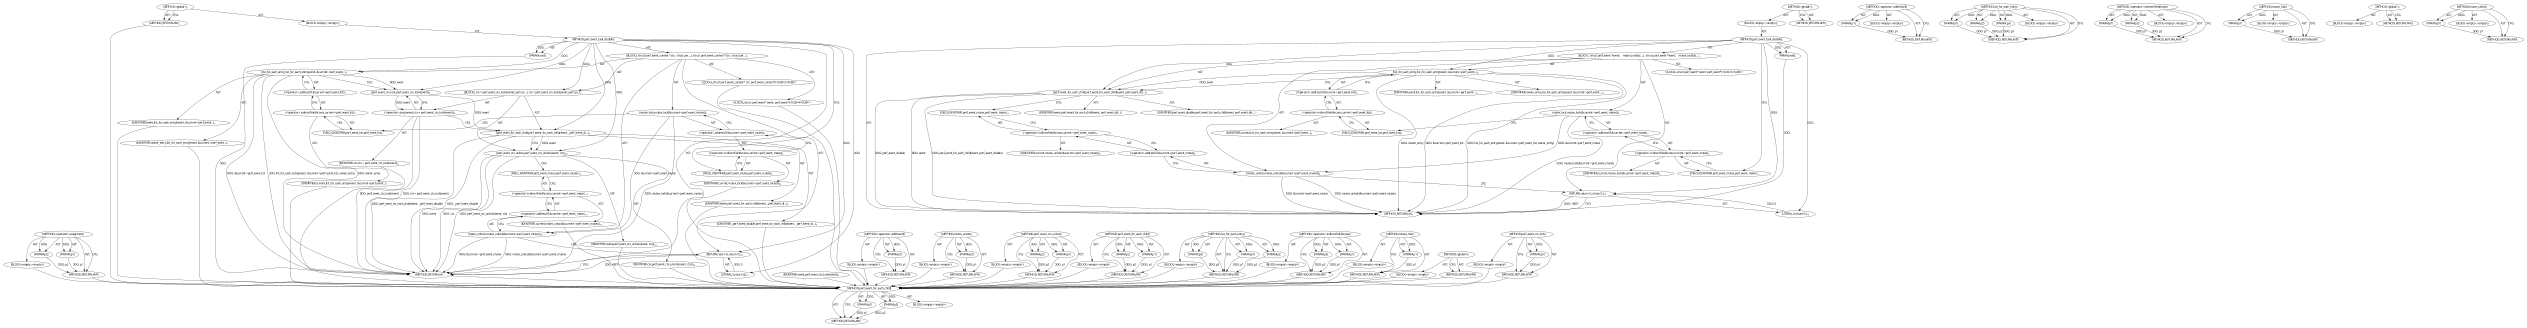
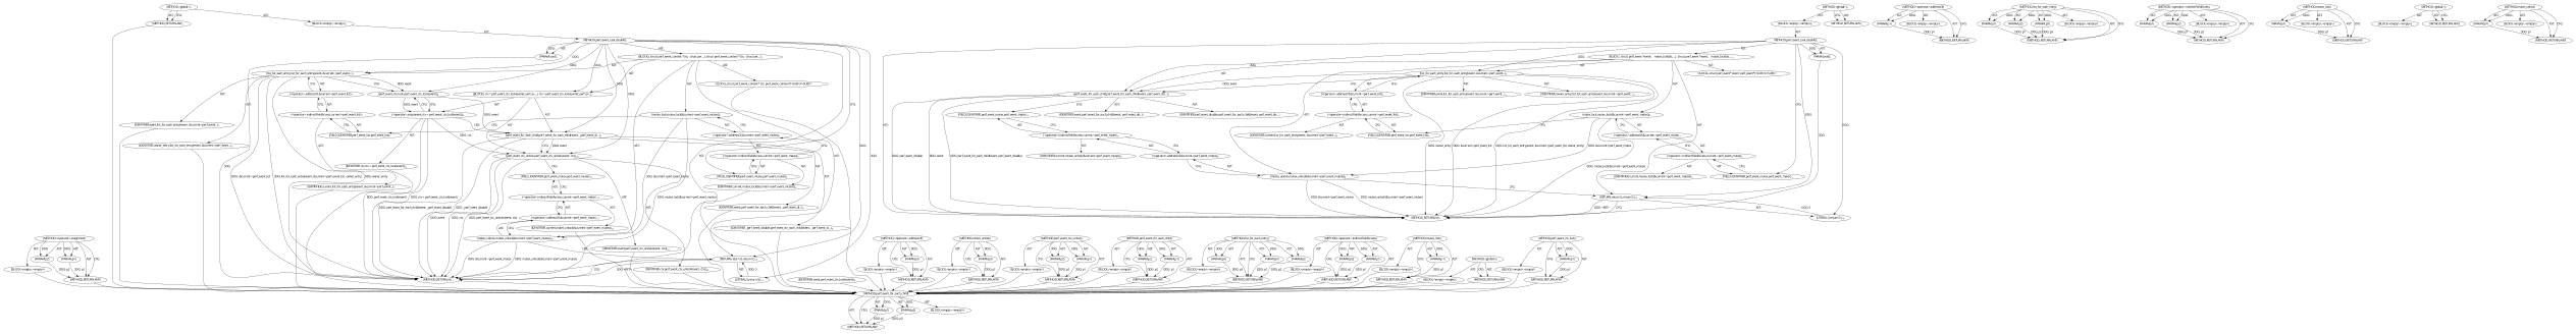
  digraph {
    fontname="Open Sans"
    node [fontname="Open Sans"]
    edge [fontname="Open Sans"]
    n1 [label=<(METHOD,perf_event_for_each_child)>]
    n2 [label=<(PARAM,p1)>]
    n3 [label=<(PARAM,p2)>]
    n4 [label=<(BLOCK,&lt;empty&gt;,&lt;empty&gt;)>]
    n5 [label=<(METHOD_RETURN,ANY)>]
    n6 [label=<(METHOD,&lt;global&gt;)<SUB>1</SUB>>]
    n7 [label=<(BLOCK,&lt;empty&gt;,&lt;empty&gt;)<SUB>1</SUB>>]
    n8 [label=<(METHOD_RETURN,ANY)<SUB>1</SUB>>]
    n9 [label=<(METHOD,perf_event_task_disable)<SUB>1</SUB>>]
    n10 [label=<(PARAM,void)<SUB>1</SUB>>]
    n11 [label=<(BLOCK,{  	struct perf_event *event;    	mutex_lock(&amp;c...,{  	struct perf_event *event;    	mutex_lock(&amp;c...)<SUB>2</SUB>>]
    n12 [label=<(FIELD_IDENTIFIER,perf_event_mutex,perf_event_mutex)<SUB>5</SUB>>]
    n13 [label=<(list_for_each_entry,list_for_each_entry(event, &amp;current-&gt;perf_event...)<SUB>6</SUB>>]
    n14 [label=<(perf_event_for_each_child,perf_event_for_each_child(event, perf_event_dis...)<SUB>7</SUB>>]
    n15 [label=<(RETURN,return 0;,return 0;)<SUB>10</SUB>>]
    n16 [label=<(LITERAL,0,return 0;)<SUB>10</SUB>>]
    n17 [label=<(METHOD_RETURN,int)<SUB>1</SUB>>]
    n18 [label="<(LOCAL,struct perf_event* event: perf_event*)<SUB>3</SUB>>"]
    n19 [label=<(mutex_lock,mutex_lock(&amp;current-&gt;perf_event_mutex))<SUB>5</SUB>>]
    n20 [label=<(mutex_unlock,mutex_unlock(&amp;current-&gt;perf_event_mutex))<SUB>8</SUB>>]
    n21 [label=<(&lt;operator&gt;.indirectFieldAccess,current-&gt;perf_event_mutex)<SUB>5</SUB>>]
    n22 [label=<(IDENTIFIER,event,list_for_each_entry(event, &amp;current-&gt;perf_event...)<SUB>6</SUB>>]
    n23 [label=<(&lt;operator&gt;.addressOf,&amp;current-&gt;perf_event_list)<SUB>6</SUB>>]
    n24 [label=<(IDENTIFIER,owner_entry,list_for_each_entry(event, &amp;current-&gt;perf_event...)<SUB>6</SUB>>]
    n25 [label=<(IDENTIFIER,event,perf_event_for_each_child(event, perf_event_dis...)<SUB>7</SUB>>]
    n26 [label=<(IDENTIFIER,perf_event_disable,perf_event_for_each_child(event, perf_event_dis...)<SUB>7</SUB>>]
    n27 [label=<(FIELD_IDENTIFIER,perf_event_mutex,perf_event_mutex)<SUB>8</SUB>>]
    n28 [label=<(&lt;operator&gt;.addressOf,&amp;current-&gt;perf_event_mutex)<SUB>5</SUB>>]
    n29 [label=<(FIELD_IDENTIFIER,perf_event_list,perf_event_list)<SUB>6</SUB>>]
    n30 [label=<(&lt;operator&gt;.addressOf,&amp;current-&gt;perf_event_mutex)<SUB>8</SUB>>]
    n31 [label=<(&lt;operator&gt;.indirectFieldAccess,current-&gt;perf_event_list)<SUB>6</SUB>>]
    n32 [label=<(IDENTIFIER,current,mutex_lock(&amp;current-&gt;perf_event_mutex))<SUB>5</SUB>>]
    n33 [label=<(IDENTIFIER,current,list_for_each_entry(event, &amp;current-&gt;perf_event...)<SUB>6</SUB>>]
    n34 [label=<(&lt;operator&gt;.indirectFieldAccess,current-&gt;perf_event_mutex)<SUB>8</SUB>>]
    n35 [label=<(IDENTIFIER,current,mutex_unlock(&amp;current-&gt;perf_event_mutex))<SUB>8</SUB>>]
    n36 [label=<(METHOD,&lt;operator&gt;.addressOf)>]
    n37 [label=<(PARAM,p1)>]
    n38 [label=<(BLOCK,&lt;empty&gt;,&lt;empty&gt;)>]
    n39 [label=<(METHOD_RETURN,ANY)>]
    n40 [label=<(METHOD,list_for_each_entry)>]
    n41 [label=<(PARAM,p1)>]
    n42 [label=<(PARAM,p2)>]
    n43 [label=<(PARAM,p3)>]
    n44 [label=<(BLOCK,&lt;empty&gt;,&lt;empty&gt;)>]
    n45 [label=<(METHOD_RETURN,ANY)>]
    n46 [label=<(METHOD,&lt;operator&gt;.indirectFieldAccess)>]
    n47 [label=<(PARAM,p1)>]
    n48 [label=<(PARAM,p2)>]
    n49 [label=<(BLOCK,&lt;empty&gt;,&lt;empty&gt;)>]
    n50 [label=<(METHOD_RETURN,ANY)>]
    n51 [label=<(METHOD,mutex_lock)>]
    n52 [label=<(PARAM,p1)>]
    n53 [label=<(BLOCK,&lt;empty&gt;,&lt;empty&gt;)>]
    n54 [label=<(METHOD_RETURN,ANY)>]
    n55 [label=<(METHOD,&lt;global&gt;)<SUB>1</SUB>>]
    n56 [label=<(BLOCK,&lt;empty&gt;,&lt;empty&gt;)>]
    n57 [label=<(METHOD_RETURN,ANY)>]
    n58 [label=<(METHOD,mutex_unlock)>]
    n59 [label=<(PARAM,p1)>]
    n60 [label=<(BLOCK,&lt;empty&gt;,&lt;empty&gt;)>]
    n61 [label=<(METHOD_RETURN,ANY)>]
    n62 [label=<(METHOD,&lt;operator&gt;.assignment)>]
    n63 [label=<(PARAM,p1)>]
    n64 [label=<(PARAM,p2)>]
    n65 [label=<(BLOCK,&lt;empty&gt;,&lt;empty&gt;)>]
    n66 [label=<(METHOD_RETURN,ANY)>]
    n67 [label=<(METHOD,&lt;global&gt;)<SUB>1</SUB>>]
    n68 [label=<(BLOCK,&lt;empty&gt;,&lt;empty&gt;)<SUB>1</SUB>>]
    n69 [label=<(METHOD_RETURN,ANY)<SUB>1</SUB>>]
    n70 [label=<(METHOD,perf_event_task_disable)<SUB>1</SUB>>]
    n71 [label=<(PARAM,void)<SUB>1</SUB>>]
    n72 [label=<(BLOCK,{ 	struct perf_event_context *ctx;  	struct per...,{ 	struct perf_event_context *ctx;  	struct per...)<SUB>2</SUB>>]
    n73 [label=<(FIELD_IDENTIFIER,perf_event_mutex,perf_event_mutex)<SUB>6</SUB>>]
    n74 [label=<(list_for_each_entry,list_for_each_entry(event, &amp;current-&gt;perf_event...)<SUB>7</SUB>>]
    n75 [label=<(BLOCK,{ 		ctx = perf_event_ctx_lock(event); 		perf_ev...,{ 		ctx = perf_event_ctx_lock(event); 		perf_ev...)<SUB>7</SUB>>]
    n76 [label=<(perf_event_ctx_lock,perf_event_ctx_lock(event))<SUB>8</SUB>>]
    n77 [label=<(perf_event_for_each_child,perf_event_for_each_child(event, _perf_event_di...)<SUB>9</SUB>>]
    n78 [label=<(perf_event_ctx_unlock,perf_event_ctx_unlock(event, ctx))<SUB>20</SUB>>]
    n79 [label=<(RETURN,return 0;,return 0;)<SUB>14</SUB>>]
    n80 [label=<(LITERAL,0,return 0;)<SUB>14</SUB>>]
    n81 [label=<(METHOD_RETURN,int)<SUB>1</SUB>>]
    n82 [label="<(LOCAL,struct perf_event_context* ctx: perf_event_context*)<SUB>3</SUB>>"]
-   n83 [label="<(LOCAL,struct perf_event* event: perf_event*)<SUB>4</SUB>>"]
    n84 [label=<(mutex_lock,mutex_lock(&amp;current-&gt;perf_event_mutex))<SUB>6</SUB>>]
    n85 [label=<(mutex_unlock,mutex_unlock(&amp;current-&gt;perf_event_mutex))<SUB>12</SUB>>]
    n86 [label=<(&lt;operator&gt;.indirectFieldAccess,current-&gt;perf_event_mutex)<SUB>6</SUB>>]
    n87 [label=<(IDENTIFIER,event,list_for_each_entry(event, &amp;current-&gt;perf_event...)<SUB>7</SUB>>]
    n88 [label=<(&lt;operator&gt;.addressOf,&amp;current-&gt;perf_event_list)<SUB>7</SUB>>]
    n89 [label=<(IDENTIFIER,owner_entry,list_for_each_entry(event, &amp;current-&gt;perf_event...)<SUB>7</SUB>>]
    n90 [label=<(&lt;operator&gt;.assignment,ctx = perf_event_ctx_lock(event))<SUB>8</SUB>>]
    n91 [label=<(IDENTIFIER,event,perf_event_for_each_child(event, _perf_event_di...)<SUB>9</SUB>>]
    n92 [label=<(IDENTIFIER,_perf_event_disable,perf_event_for_each_child(event, _perf_event_di...)<SUB>9</SUB>>]
    n93 [label=<(IDENTIFIER,event,perf_event_ctx_unlock(event, ctx))<SUB>10</SUB>>]
    n94 [label=<(IDENTIFIER,ctx,perf_event_ctx_unlock(event, ctx))<SUB>30</SUB>>]
    n95 [label=<(FIELD_IDENTIFIER,perf_event_mutex,perf_event_mutex)<SUB>12</SUB>>]
    n96 [label=<(&lt;operator&gt;.addressOf,&amp;current-&gt;perf_event_mutex)<SUB>6</SUB>>]
    n97 [label=<(FIELD_IDENTIFIER,perf_event_list,perf_event_list)<SUB>7</SUB>>]
    n98 [label=<(&lt;operator&gt;.addressOf,&amp;current-&gt;perf_event_mutex)<SUB>12</SUB>>]
    n99 [label=<(&lt;operator&gt;.indirectFieldAccess,current-&gt;perf_event_list)<SUB>7</SUB>>]
    n100 [label=<(IDENTIFIER,current,mutex_lock(&amp;current-&gt;perf_event_mutex))<SUB>6</SUB>>]
    n101 [label=<(IDENTIFIER,current,list_for_each_entry(event, &amp;current-&gt;perf_event...)<SUB>7</SUB>>]
    n102 [label=<(IDENTIFIER,ctx,ctx = perf_event_ctx_lock(event))<SUB>8</SUB>>]
    n103 [label=<(IDENTIFIER,event,perf_event_ctx_lock(event))<SUB>8</SUB>>]
    n104 [label=<(&lt;operator&gt;.indirectFieldAccess,current-&gt;perf_event_mutex)<SUB>12</SUB>>]
    n105 [label=<(IDENTIFIER,current,mutex_unlock(&amp;current-&gt;perf_event_mutex))<SUB>12</SUB>>]
    n106 [label=<(METHOD,&lt;operator&gt;.addressOf)>]
    n107 [label=<(PARAM,p1)>]
    n108 [label=<(BLOCK,&lt;empty&gt;,&lt;empty&gt;)>]
    n109 [label=<(METHOD_RETURN,ANY)>]
    n110 [label=<(METHOD,mutex_unlock)>]
    n111 [label=<(PARAM,p1)>]
    n112 [label=<(BLOCK,&lt;empty&gt;,&lt;empty&gt;)>]
    n113 [label=<(METHOD_RETURN,ANY)>]
    n114 [label=<(METHOD,perf_event_ctx_unlock)>]
    n115 [label=<(PARAM,p1)>]
    n116 [label=<(PARAM,p2)>]
    n117 [label=<(BLOCK,&lt;empty&gt;,&lt;empty&gt;)>]
    n118 [label=<(METHOD_RETURN,ANY)>]
    n119 [label=<(METHOD,perf_event_for_each_child)>]
    n120 [label=<(PARAM,p1)>]
    n121 [label=<(PARAM,p2)>]
    n122 [label=<(BLOCK,&lt;empty&gt;,&lt;empty&gt;)>]
    n123 [label=<(METHOD_RETURN,ANY)>]
    n124 [label=<(METHOD,list_for_each_entry)>]
    n125 [label=<(PARAM,p1)>]
    n126 [label=<(PARAM,p2)>]
    n127 [label=<(PARAM,p3)>]
    n128 [label=<(BLOCK,&lt;empty&gt;,&lt;empty&gt;)>]
    n129 [label=<(METHOD_RETURN,ANY)>]
    n130 [label=<(METHOD,&lt;operator&gt;.indirectFieldAccess)>]
    n131 [label=<(PARAM,p1)>]
    n132 [label=<(PARAM,p2)>]
    n133 [label=<(BLOCK,&lt;empty&gt;,&lt;empty&gt;)>]
    n134 [label=<(METHOD_RETURN,ANY)>]
    n135 [label=<(METHOD,mutex_lock)>]
    n136 [label=<(PARAM,p1)>]
    n137 [label=<(BLOCK,&lt;empty&gt;,&lt;empty&gt;)>]
    n138 [label=<(METHOD_RETURN,ANY)>]
    n139 [label=<(METHOD,&lt;global&gt;)<SUB>1</SUB>>]
    n140 [label=<(BLOCK,&lt;empty&gt;,&lt;empty&gt;)>]
    n141 [label=<(METHOD_RETURN,ANY)>]
    n142 [label=<(METHOD,perf_event_ctx_lock)>]
    n143 [label=<(PARAM,p1)>]
    n144 [label=<(BLOCK,&lt;empty&gt;,&lt;empty&gt;)>]
    n145 [label=<(METHOD_RETURN,ANY)>]
    n1 -> n2 [label="AST: "]
    n1 -> n2 [label="DDG: "]
    n1 -> n3 [label="AST: "]
    n1 -> n3 [label="DDG: "]
    n1 -> n4 [label="AST: "]
    n1 -> n5 [label="AST: "]
    n1 -> n5 [label="CFG: "]
    n2 -> n5 [label="DDG: p1"]
    n3 -> n5 [label="DDG: p2"]
    n6 -> n7 [label="AST: "]
    n6 -> n8 [label="AST: "]
    n6 -> n8 [label="CFG: "]
    n7 -> n9 [label="AST: "]
    n9 -> n10 [label="AST: "]
    n9 -> n10 [label="DDG: "]
    n9 -> n11 [label="AST: "]
    n9 -> n12 [label="CFG: "]
    n9 -> n13 [label="DDG: "]
    n9 -> n14 [label="DDG: "]
    n9 -> n15 [label="DDG: "]
    n9 -> n16 [label="DDG: "]
    n9 -> n17 [label="AST: "]
    n10 -> n17 [label="DDG: "]
    n11 -> n13 [label="AST: "]
    n11 -> n14 [label="AST: "]
    n11 -> n15 [label="AST: "]
    n11 -> n18 [label="AST: "]
    n11 -> n19 [label="AST: "]
    n11 -> n20 [label="AST: "]
    n12 -> n21 [label="CFG: "]
    n13 -> n14 [label="CFG: "]
    n13 -> n14 [label="DDG: event"]
    n13 -> n17 [label="DDG: &amp;current-&gt;perf_event_list"]
    n13 -> n17 [label="DDG: list_for_each_entry(event, &amp;current-&gt;perf_event_list, owner_entry)"]
    n13 -> n17 [label="DDG: owner_entry"]
    n13 -> n22 [label="AST: "]
    n13 -> n23 [label="AST: "]
    n13 -> n24 [label="AST: "]
    n14 -> n17 [label="DDG: event"]
    n14 -> n17 [label="DDG: perf_event_for_each_child(event, perf_event_disable)"]
    n14 -> n17 [label="DDG: perf_event_disable"]
    n14 -> n25 [label="AST: "]
    n14 -> n26 [label="AST: "]
    n14 -> n27 [label="CFG: "]
    n15 -> n16 [label="AST: "]
    n15 -> n17 [label="CFG: "]
    n15 -> n17 [label="DDG: &lt;RET&gt;"]
    n16 -> n15 [label="DDG: 0"]
    n19 -> n17 [label="DDG: mutex_lock(&amp;current-&gt;perf_event_mutex)"]
    n19 -> n20 [label="DDG: &amp;current-&gt;perf_event_mutex"]
    n19 -> n28 [label="AST: "]
    n19 -> n29 [label="CFG: "]
    n20 -> n15 [label="CFG: "]
    n20 -> n17 [label="DDG: &amp;current-&gt;perf_event_mutex"]
    n20 -> n17 [label="DDG: mutex_unlock(&amp;current-&gt;perf_event_mutex)"]
    n20 -> n30 [label="AST: "]
    n21 -> n12 [label="AST: "]
    n21 -> n28 [label="CFG: "]
    n21 -> n32 [label="AST: "]
    n23 -> n13 [label="CFG: "]
    n23 -> n31 [label="AST: "]
    n27 -> n34 [label="CFG: "]
    n28 -> n19 [label="CFG: "]
    n28 -> n21 [label="AST: "]
    n29 -> n31 [label="CFG: "]
    n30 -> n20 [label="CFG: "]
    n30 -> n34 [label="AST: "]
    n31 -> n23 [label="CFG: "]
    n31 -> n29 [label="AST: "]
    n31 -> n33 [label="AST: "]
    n34 -> n27 [label="AST: "]
    n34 -> n30 [label="CFG: "]
    n34 -> n35 [label="AST: "]
    n36 -> n37 [label="AST: "]
    n36 -> n37 [label="DDG: "]
    n36 -> n38 [label="AST: "]
    n36 -> n39 [label="AST: "]
    n36 -> n39 [label="CFG: "]
    n37 -> n39 [label="DDG: p1"]
    n40 -> n41 [label="AST: "]
    n40 -> n41 [label="DDG: "]
    n40 -> n42 [label="AST: "]
    n40 -> n42 [label="DDG: "]
    n40 -> n43 [label="AST: "]
    n40 -> n43 [label="DDG: "]
    n40 -> n44 [label="AST: "]
    n40 -> n45 [label="AST: "]
    n40 -> n45 [label="CFG: "]
    n41 -> n45 [label="DDG: p1"]
    n42 -> n45 [label="DDG: p2"]
    n43 -> n45 [label="DDG: p3"]
    n46 -> n47 [label="AST: "]
    n46 -> n47 [label="DDG: "]
    n46 -> n48 [label="AST: "]
    n46 -> n48 [label="DDG: "]
    n46 -> n49 [label="AST: "]
    n46 -> n50 [label="AST: "]
    n46 -> n50 [label="CFG: "]
    n47 -> n50 [label="DDG: p1"]
    n48 -> n50 [label="DDG: p2"]
    n51 -> n52 [label="AST: "]
    n51 -> n52 [label="DDG: "]
    n51 -> n53 [label="AST: "]
    n51 -> n54 [label="AST: "]
    n51 -> n54 [label="CFG: "]
    n52 -> n54 [label="DDG: p1"]
    n55 -> n56 [label="AST: "]
    n55 -> n57 [label="AST: "]
    n55 -> n57 [label="CFG: "]
    n58 -> n59 [label="AST: "]
    n58 -> n59 [label="DDG: "]
    n58 -> n60 [label="AST: "]
    n58 -> n61 [label="AST: "]
    n58 -> n61 [label="CFG: "]
    n59 -> n61 [label="DDG: p1"]
    n62 -> n63 [label="AST: "]
    n62 -> n63 [label="DDG: "]
    n62 -> n64 [label="AST: "]
    n62 -> n64 [label="DDG: "]
    n62 -> n65 [label="AST: "]
    n62 -> n66 [label="AST: "]
    n62 -> n66 [label="CFG: "]
    n63 -> n66 [label="DDG: p1"]
    n64 -> n66 [label="DDG: p2"]
    n65 -> n1
    n66 -> n1
    n67 -> n68 [label="AST: "]
    n67 -> n69 [label="AST: "]
    n67 -> n69 [label="CFG: "]
    n68 -> n70 [label="AST: "]
    n69 -> n1
    n70 -> n71 [label="AST: "]
    n70 -> n71 [label="DDG: "]
    n70 -> n72 [label="AST: "]
    n70 -> n73 [label="CFG: "]
    n70 -> n74 [label="DDG: "]
    n70 -> n75 [label="DDG: "]
    n70 -> n76 [label="DDG: "]
    n70 -> n77 [label="DDG: "]
    n70 -> n78 [label="DDG: "]
    n70 -> n79 [label="DDG: "]
    n70 -> n80 [label="DDG: "]
    n70 -> n81 [label="AST: "]
    n71 -> n81 [label="DDG: "]
    n72 -> n74 [label="AST: "]
    n72 -> n75 [label="AST: "]
    n72 -> n79 [label="AST: "]
    n72 -> n82 [label="AST: "]
-   n72 -> n83 [label="AST: "]
    n72 -> n84 [label="AST: "]
    n72 -> n85 [label="AST: "]
    n73 -> n86 [label="CFG: "]
    n74 -> n76 [label="CFG: "]
    n74 -> n76 [label="DDG: event"]
    n74 -> n81 [label="DDG: &amp;current-&gt;perf_event_list"]
    n74 -> n81 [label="DDG: list_for_each_entry(event, &amp;current-&gt;perf_event_list, owner_entry)"]
    n74 -> n81 [label="DDG: owner_entry"]
    n74 -> n87 [label="AST: "]
    n74 -> n88 [label="AST: "]
    n74 -> n89 [label="AST: "]
    n75 -> n77 [label="AST: "]
    n75 -> n78 [label="AST: "]
    n75 -> n90 [label="AST: "]
    n76 -> n77 [label="DDG: event"]
    n76 -> n90 [label="CFG: "]
    n76 -> n90 [label="DDG: event"]
    n77 -> n78 [label="CFG: "]
    n77 -> n78 [label="DDG: event"]
    n77 -> n81 [label="DDG: perf_event_for_each_child(event, _perf_event_disable)"]
    n77 -> n81 [label="DDG: _perf_event_disable"]
    n77 -> n91 [label="AST: "]
    n77 -> n92 [label="AST: "]
    n78 -> n81 [label="DDG: event"]
    n78 -> n81 [label="DDG: ctx"]
    n78 -> n81 [label="DDG: perf_event_ctx_unlock(event, ctx)"]
    n78 -> n93 [label="AST: "]
    n78 -> n94 [label="AST: "]
    n78 -> n95 [label="CFG: "]
    n79 -> n80 [label="AST: "]
    n79 -> n81 [label="CFG: "]
    n79 -> n81 [label="DDG: &lt;RET&gt;"]
    n80 -> n79 [label="DDG: 0"]
    n81 -> n1
    n82 -> n1
-   n83 -> n1
    n84 -> n81 [label="DDG: mutex_lock(&amp;current-&gt;perf_event_mutex)"]
    n84 -> n85 [label="DDG: &amp;current-&gt;perf_event_mutex"]
    n84 -> n96 [label="AST: "]
    n84 -> n97 [label="CFG: "]
    n85 -> n79 [label="CFG: "]
    n85 -> n81 [label="DDG: &amp;current-&gt;perf_event_mutex"]
    n85 -> n81 [label="DDG: mutex_unlock(&amp;current-&gt;perf_event_mutex)"]
    n85 -> n98 [label="AST: "]
    n86 -> n73 [label="AST: "]
    n86 -> n96 [label="CFG: "]
    n86 -> n100 [label="AST: "]
    n87 -> n1
    n88 -> n74 [label="CFG: "]
    n88 -> n99 [label="AST: "]
    n89 -> n1
-   n90 -> n76 [label="AST: "]
+   n90 -> n76 [label="CFG: "]
    n90 -> n77 [label="CFG: "]
+   n90 -> n78 [label="DDG: ctx"]
    n90 -> n81 [label="DDG: perf_event_ctx_lock(event)"]
    n90 -> n81 [label="DDG: ctx = perf_event_ctx_lock(event)"]
    n90 -> n102 [label="AST: "]
    n91 -> n1
    n92 -> n1
    n93 -> n1
    n94 -> n1
    n95 -> n104 [label="CFG: "]
    n96 -> n84 [label="CFG: "]
    n96 -> n86 [label="AST: "]
    n97 -> n99 [label="CFG: "]
    n98 -> n85 [label="CFG: "]
    n98 -> n104 [label="AST: "]
    n99 -> n88 [label="CFG: "]
    n99 -> n97 [label="AST: "]
    n99 -> n101 [label="AST: "]
    n100 -> n1
    n101 -> n1
    n102 -> n1
    n103 -> n1
    n104 -> n95 [label="AST: "]
    n104 -> n98 [label="CFG: "]
    n104 -> n105 [label="AST: "]
    n105 -> n1
    n106 -> n107 [label="AST: "]
    n106 -> n107 [label="DDG: "]
    n106 -> n108 [label="AST: "]
    n106 -> n109 [label="AST: "]
    n106 -> n109 [label="CFG: "]
    n107 -> n109 [label="DDG: p1"]
    n108 -> n1
    n109 -> n1
    n110 -> n111 [label="AST: "]
    n110 -> n111 [label="DDG: "]
    n110 -> n112 [label="AST: "]
    n110 -> n113 [label="AST: "]
    n110 -> n113 [label="CFG: "]
    n111 -> n113 [label="DDG: p1"]
    n112 -> n1
    n113 -> n1
    n114 -> n115 [label="AST: "]
    n114 -> n115 [label="DDG: "]
    n114 -> n116 [label="AST: "]
    n114 -> n116 [label="DDG: "]
    n114 -> n117 [label="AST: "]
    n114 -> n118 [label="AST: "]
    n114 -> n118 [label="CFG: "]
    n115 -> n118 [label="DDG: p1"]
    n116 -> n118 [label="DDG: p2"]
    n117 -> n1
    n118 -> n1
    n119 -> n120 [label="AST: "]
    n119 -> n120 [label="DDG: "]
    n119 -> n121 [label="AST: "]
    n119 -> n121 [label="DDG: "]
    n119 -> n122 [label="AST: "]
    n119 -> n123 [label="AST: "]
    n119 -> n123 [label="CFG: "]
    n120 -> n123 [label="DDG: p1"]
    n121 -> n123 [label="DDG: p2"]
    n122 -> n1
    n123 -> n1
    n124 -> n125 [label="AST: "]
    n124 -> n125 [label="DDG: "]
    n124 -> n126 [label="AST: "]
    n124 -> n126 [label="DDG: "]
    n124 -> n127 [label="AST: "]
    n124 -> n127 [label="DDG: "]
    n124 -> n128 [label="AST: "]
    n124 -> n129 [label="AST: "]
    n124 -> n129 [label="CFG: "]
    n125 -> n129 [label="DDG: p1"]
    n126 -> n129 [label="DDG: p2"]
    n127 -> n129 [label="DDG: p3"]
    n128 -> n1
    n129 -> n1
    n130 -> n131 [label="AST: "]
    n130 -> n131 [label="DDG: "]
    n130 -> n132 [label="AST: "]
    n130 -> n132 [label="DDG: "]
    n130 -> n133 [label="AST: "]
    n130 -> n134 [label="AST: "]
    n130 -> n134 [label="CFG: "]
    n131 -> n134 [label="DDG: p1"]
    n132 -> n134 [label="DDG: p2"]
    n133 -> n1
    n134 -> n1
    n135 -> n136 [label="AST: "]
    n135 -> n136 [label="DDG: "]
    n135 -> n137 [label="AST: "]
    n135 -> n138 [label="AST: "]
    n135 -> n138 [label="CFG: "]
    n136 -> n138 [label="DDG: p1"]
    n137 -> n1
    n138 -> n1
    n139 -> n140 [label="AST: "]
    n139 -> n141 [label="AST: "]
    n139 -> n141 [label="CFG: "]
    n140 -> n1
    n141 -> n1
    n142 -> n143 [label="AST: "]
    n142 -> n143 [label="DDG: "]
    n142 -> n144 [label="AST: "]
    n142 -> n145 [label="AST: "]
    n142 -> n145 [label="CFG: "]
    n143 -> n145 [label="DDG: p1"]
    n144 -> n1
    n145 -> n1
  }
